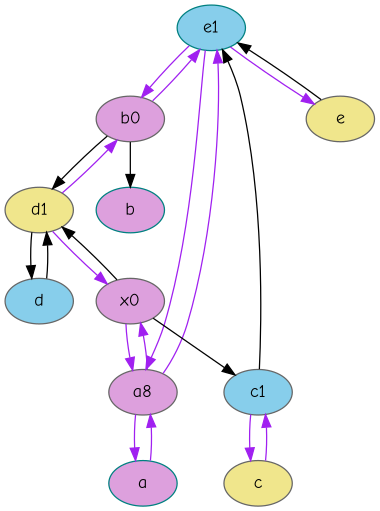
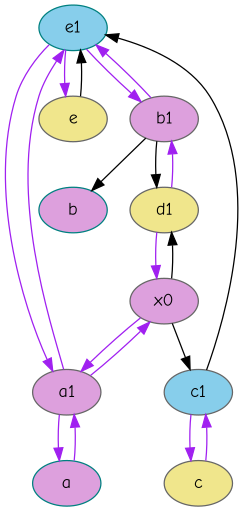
  digraph {
    fontname="Comic Neue"
    node [color=gray40 fillcolor=plum fontname="Comic Neue" style=filled]
    edge [color=purple fontname="Comic Neue"]
    e1 [color=teal fillcolor=skyblue]
-   b1 [label=b0]
+   b1
    d1 [fillcolor=khaki]
    b [color=teal]
    e [fillcolor=khaki]
-   a1 [label=a8]
-   d [fillcolor=skyblue]
+   a1
    x0
    a [color=teal]
    c1 [fillcolor=skyblue]
    c [fillcolor=khaki]
    e1 -> b1
    e1 -> e
    e1 -> a1
    b1 -> e1
    b1 -> d1 [color=black]
    b1 -> b [color=black]
    d1 -> b1
-   d1 -> d [color=black]
    d1 -> x0
    e -> e1 [color=black]
    a1 -> e1
    a1 -> x0
    a1 -> a
-   d -> d1 [color=black]
    x0 -> d1 [color=black]
    x0 -> a1
    x0 -> c1 [color=black]
    a -> a1
    c1 -> e1 [color=black]
    c1 -> c
    c -> c1
  }
